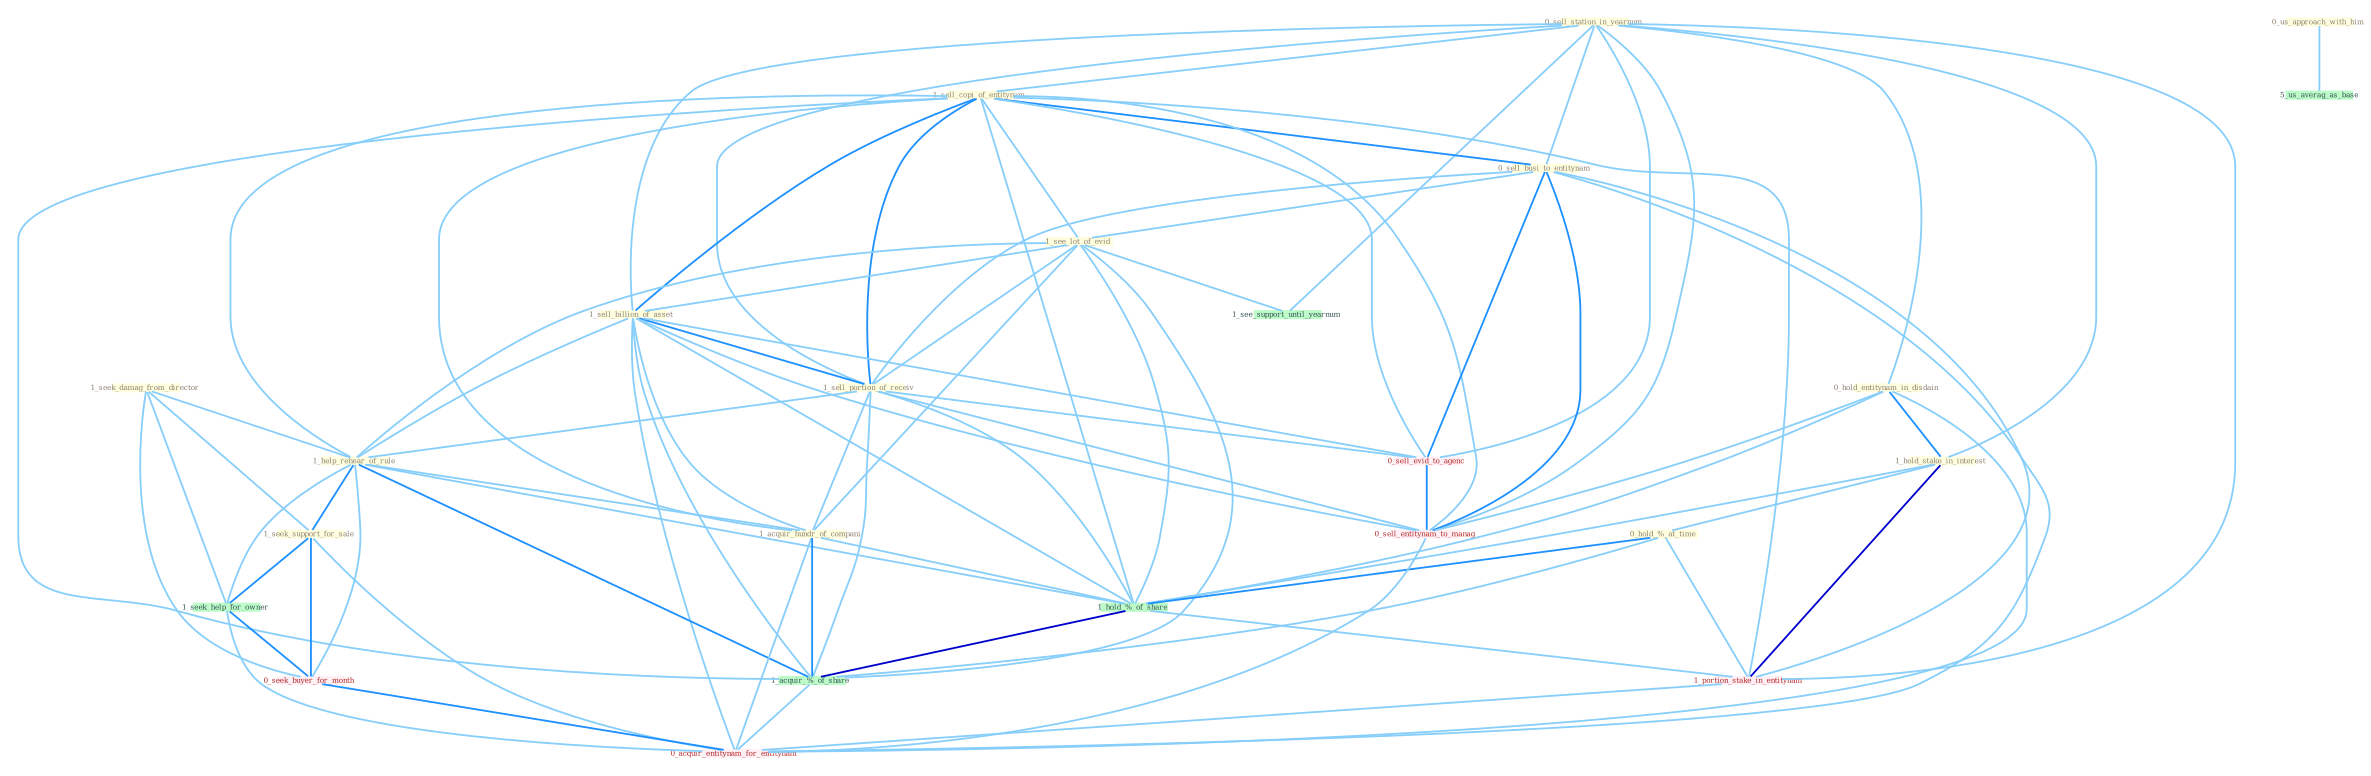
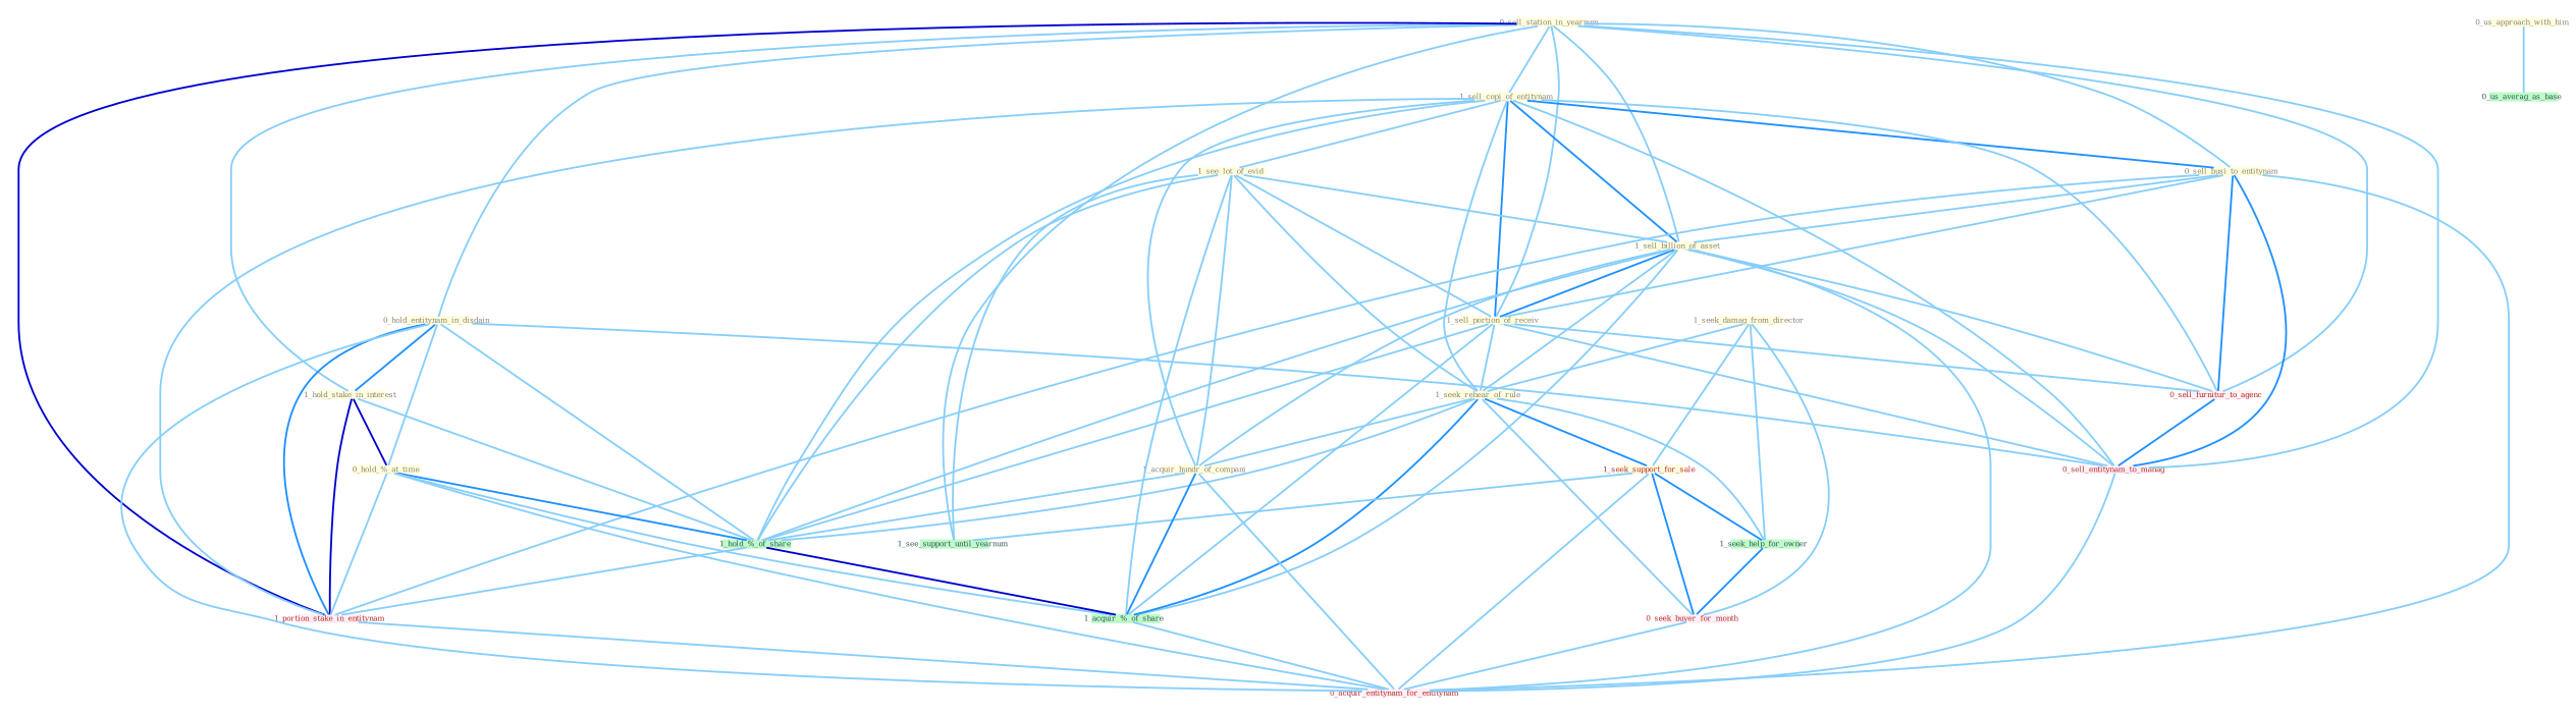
  graph {
    node [color="#ffffe0" fixedsize=true fontcolor="#8b7d6b" fontsize=4 shape=polygon style=filled]
    edge [color="#87cefa" w=1]
    "0_sell_station_in_yearnum " [height=.06 width=.5]
    "1_sell_copi_of_entitynam " [height=.06 width=.5]
    "0_sell_busi_to_entitynam " [height=.06 width=.5]
    "0_hold_entitynam_in_disdain " [height=.06 width=.5]
    "0_us_approach_with_him " [height=.06 width=.5]
    "1_see_lot_of_evid " [height=.06 width=.5]
    "1_seek_damag_from_director " [height=.06 width=.5]
    "1_sell_billion_of_asset " [height=.06 width=.5]
    "1_sell_portion_of_receiv " [height=.06 width=.5]
    "1_hold_stake_in_interest " [height=.06 width=.5]
-   "1_seek_rehear_of_rule " [height=.06 width=.5 label="1_help_rehear_of_rule"]
-   "1_seek_support_for_sale " [height=.06 width=.5]
+   "1_seek_rehear_of_rule " [height=.06 width=.5]
+   "1_seek_support_for_sale " [fontcolor="#b22222" height=.06 width=.5]
    "1_acquir_hundr_of_compani " [height=.06 width=.5]
    "0_hold_%_at_time " [height=.06 width=.5]
    n15 [color="#fff0f5" fontcolor="#b22222" height=.06 label="1_portion_stake_in_entitynam" width=.5]
    "0_seek_buyer_for_month " [color="#fff0f5" fontcolor="#b22222" height=.06 width=.5]
-   "0_sell_furnitur_to_agenc " [color="#fff0f5" fontcolor="#b22222" height=.06 width=.5 label="0_sell_evid_to_agenc"]
+   "0_sell_furnitur_to_agenc " [color="#fff0f5" fontcolor="#b22222" height=.06 width=.5]
    "0_sell_entitynam_to_manag " [color="#fff0f5" fontcolor="#b22222" height=.06 width=.5]
    "0_acquir_entitynam_for_entitynam " [color="#fff0f5" fontcolor="#b22222" height=.06 width=.5]
    "1_see_support_until_yearnum " [color="#BDFCC9" fontcolor="#2f4f4f" height=.06 width=.5]
    "1_hold_%_of_share " [color="#BDFCC9" fontcolor="#2f4f4f" height=.06 width=.5]
    "1_acquir_%_of_share " [color="#BDFCC9" fontcolor="#2f4f4f" height=.06 width=.5]
-   "0_us_averag_as_base " [color="#BDFCC9" fontcolor="#2f4f4f" height=.06 width=.5 label="5_us_averag_as_base"]
+   "0_us_averag_as_base " [color="#BDFCC9" fontcolor="#2f4f4f" height=.06 width=.5]
    "1_seek_help_for_owner " [color="#BDFCC9" fontcolor="#2f4f4f" height=.06 width=.5]
    subgraph sub_1 {
      "0_sell_station_in_yearnum "
      "1_sell_copi_of_entitynam "
      "0_sell_busi_to_entitynam "
      "0_hold_entitynam_in_disdain "
      "0_us_approach_with_him "
      "1_see_lot_of_evid "
      "1_seek_damag_from_director "
      "1_sell_billion_of_asset "
      "1_sell_portion_of_receiv "
      "1_hold_stake_in_interest "
      "1_seek_rehear_of_rule "
      "1_seek_support_for_sale "
      "1_acquir_hundr_of_compani "
      "0_hold_%_at_time "
    }
    subgraph sub_2 {
      n15
      "0_seek_buyer_for_month "
      "0_sell_furnitur_to_agenc "
      "0_sell_entitynam_to_manag "
      "0_acquir_entitynam_for_entitynam "
    }
    "0_sell_station_in_yearnum " -- "1_sell_copi_of_entitynam "
    "0_sell_station_in_yearnum " -- "0_sell_busi_to_entitynam "
    "0_sell_station_in_yearnum " -- "0_hold_entitynam_in_disdain "
    "0_sell_station_in_yearnum " -- "1_sell_billion_of_asset "
    "0_sell_station_in_yearnum " -- "1_sell_portion_of_receiv "
    "0_sell_station_in_yearnum " -- "1_hold_stake_in_interest "
-   "0_sell_station_in_yearnum " -- n15
+   "0_sell_station_in_yearnum " -- n15 [color="#0000cd"]
    "0_sell_station_in_yearnum " -- "0_sell_furnitur_to_agenc "
    "0_sell_station_in_yearnum " -- "0_sell_entitynam_to_manag "
    "0_sell_station_in_yearnum " -- "1_see_support_until_yearnum "
    "1_sell_copi_of_entitynam " -- "0_sell_busi_to_entitynam " [color="#1e90ff" w=2]
    "1_sell_copi_of_entitynam " -- "1_see_lot_of_evid "
    "1_sell_copi_of_entitynam " -- "1_sell_billion_of_asset " [color="#1e90ff" w=2]
    "1_sell_copi_of_entitynam " -- "1_sell_portion_of_receiv " [color="#1e90ff" w=2]
    "1_sell_copi_of_entitynam " -- "1_seek_rehear_of_rule "
    "1_sell_copi_of_entitynam " -- "1_acquir_hundr_of_compani "
    "1_sell_copi_of_entitynam " -- n15
    "1_sell_copi_of_entitynam " -- "0_sell_furnitur_to_agenc "
    "1_sell_copi_of_entitynam " -- "0_sell_entitynam_to_manag "
    "1_sell_copi_of_entitynam " -- "1_hold_%_of_share "
-   "1_sell_copi_of_entitynam " -- "1_acquir_%_of_share "
-   "0_sell_busi_to_entitynam " -- "1_see_lot_of_evid "
+   "0_sell_busi_to_entitynam " -- "1_sell_billion_of_asset "
    "0_sell_busi_to_entitynam " -- "1_sell_portion_of_receiv "
    "0_sell_busi_to_entitynam " -- n15
    "0_sell_busi_to_entitynam " -- "0_sell_furnitur_to_agenc " [color="#1e90ff" w=2]
    "0_sell_busi_to_entitynam " -- "0_sell_entitynam_to_manag " [color="#1e90ff" w=2]
    "0_sell_busi_to_entitynam " -- "0_acquir_entitynam_for_entitynam "
    "0_hold_entitynam_in_disdain " -- "1_hold_stake_in_interest " [color="#1e90ff" w=2]
+   "0_hold_entitynam_in_disdain " -- "0_hold_%_at_time "
+   "0_hold_entitynam_in_disdain " -- n15 [color="#1e90ff" w=2]
    "0_hold_entitynam_in_disdain " -- "0_sell_entitynam_to_manag "
    "0_hold_entitynam_in_disdain " -- "0_acquir_entitynam_for_entitynam "
    "0_hold_entitynam_in_disdain " -- "1_hold_%_of_share "
    "0_us_approach_with_him " -- "0_us_averag_as_base "
    "1_see_lot_of_evid " -- "1_sell_billion_of_asset "
    "1_see_lot_of_evid " -- "1_sell_portion_of_receiv "
    "1_see_lot_of_evid " -- "1_seek_rehear_of_rule "
    "1_see_lot_of_evid " -- "1_acquir_hundr_of_compani "
    "1_see_lot_of_evid " -- "1_see_support_until_yearnum "
    "1_see_lot_of_evid " -- "1_hold_%_of_share "
    "1_see_lot_of_evid " -- "1_acquir_%_of_share "
    "1_seek_damag_from_director " -- "1_seek_rehear_of_rule "
    "1_seek_damag_from_director " -- "1_seek_support_for_sale "
    "1_seek_damag_from_director " -- "0_seek_buyer_for_month "
    "1_seek_damag_from_director " -- "1_seek_help_for_owner "
    "1_sell_billion_of_asset " -- "1_sell_portion_of_receiv " [color="#1e90ff" w=2]
    "1_sell_billion_of_asset " -- "1_seek_rehear_of_rule "
    "1_sell_billion_of_asset " -- "1_acquir_hundr_of_compani "
    "1_sell_billion_of_asset " -- "0_sell_furnitur_to_agenc "
    "1_sell_billion_of_asset " -- "0_sell_entitynam_to_manag "
    "1_sell_billion_of_asset " -- "0_acquir_entitynam_for_entitynam "
    "1_sell_billion_of_asset " -- "1_hold_%_of_share "
    "1_sell_billion_of_asset " -- "1_acquir_%_of_share "
    "1_sell_portion_of_receiv " -- "1_seek_rehear_of_rule "
-   "1_sell_portion_of_receiv " -- "1_acquir_hundr_of_compani "
    "1_sell_portion_of_receiv " -- "0_sell_furnitur_to_agenc "
    "1_sell_portion_of_receiv " -- "0_sell_entitynam_to_manag "
    "1_sell_portion_of_receiv " -- "1_hold_%_of_share "
    "1_sell_portion_of_receiv " -- "1_acquir_%_of_share "
-   "1_hold_stake_in_interest " -- "0_hold_%_at_time "
+   "1_hold_stake_in_interest " -- "0_hold_%_at_time " [color="#0000cd"]
    "1_hold_stake_in_interest " -- n15 [color="#0000cd" w=3]
    "1_hold_stake_in_interest " -- "1_hold_%_of_share "
    "1_seek_rehear_of_rule " -- "1_seek_support_for_sale " [color="#1e90ff"]
    "1_seek_rehear_of_rule " -- "1_acquir_hundr_of_compani "
    "1_seek_rehear_of_rule " -- "0_seek_buyer_for_month "
    "1_seek_rehear_of_rule " -- "1_hold_%_of_share "
    "1_seek_rehear_of_rule " -- "1_acquir_%_of_share " [color="#1e90ff"]
    "1_seek_rehear_of_rule " -- "1_seek_help_for_owner "
    "1_seek_support_for_sale " -- "0_seek_buyer_for_month " [color="#1e90ff" w=2]
    "1_seek_support_for_sale " -- "0_acquir_entitynam_for_entitynam "
+   "1_seek_support_for_sale " -- "1_see_support_until_yearnum "
    "1_seek_support_for_sale " -- "1_seek_help_for_owner " [color="#1e90ff" w=2]
    "1_acquir_hundr_of_compani " -- "0_acquir_entitynam_for_entitynam "
    "1_acquir_hundr_of_compani " -- "1_hold_%_of_share "
    "1_acquir_hundr_of_compani " -- "1_acquir_%_of_share " [color="#1e90ff" w=2]
    "0_hold_%_at_time " -- n15
    "0_hold_%_at_time " -- "1_hold_%_of_share " [color="#1e90ff" w=2]
    "0_hold_%_at_time " -- "1_acquir_%_of_share "
    n15 -- "0_acquir_entitynam_for_entitynam "
-   "0_seek_buyer_for_month " -- "0_acquir_entitynam_for_entitynam " [color="#1e90ff"]
+   "0_seek_buyer_for_month " -- "0_acquir_entitynam_for_entitynam "
    "0_sell_furnitur_to_agenc " -- "0_sell_entitynam_to_manag " [color="#1e90ff" w=2]
    "0_sell_entitynam_to_manag " -- "0_acquir_entitynam_for_entitynam "
    "1_hold_%_of_share " -- n15
    "1_hold_%_of_share " -- "1_acquir_%_of_share " [color="#0000cd" w=3]
    "1_acquir_%_of_share " -- "0_acquir_entitynam_for_entitynam "
    "1_seek_help_for_owner " -- "0_seek_buyer_for_month " [color="#1e90ff" w=2]
-   "1_seek_help_for_owner " -- "0_acquir_entitynam_for_entitynam "
+   "0_hold_%_at_time " -- "0_acquir_entitynam_for_entitynam "
  }
